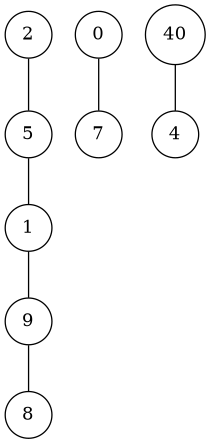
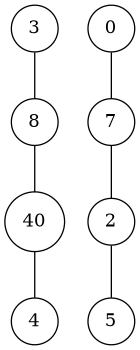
  graph {
    node [fillcolor=white shape=circle]
-   1
-   9
+   9 [label=3]
    8
    2
    5
    n6 [label=0]
    7
    n8 [label=40]
    4
-   1 -- 9
    9 -- 8
+   8 -- n8
    2 -- 5
-   5 -- 1
    n6 -- 7
+   7 -- 2
    n8 -- 4
  }
